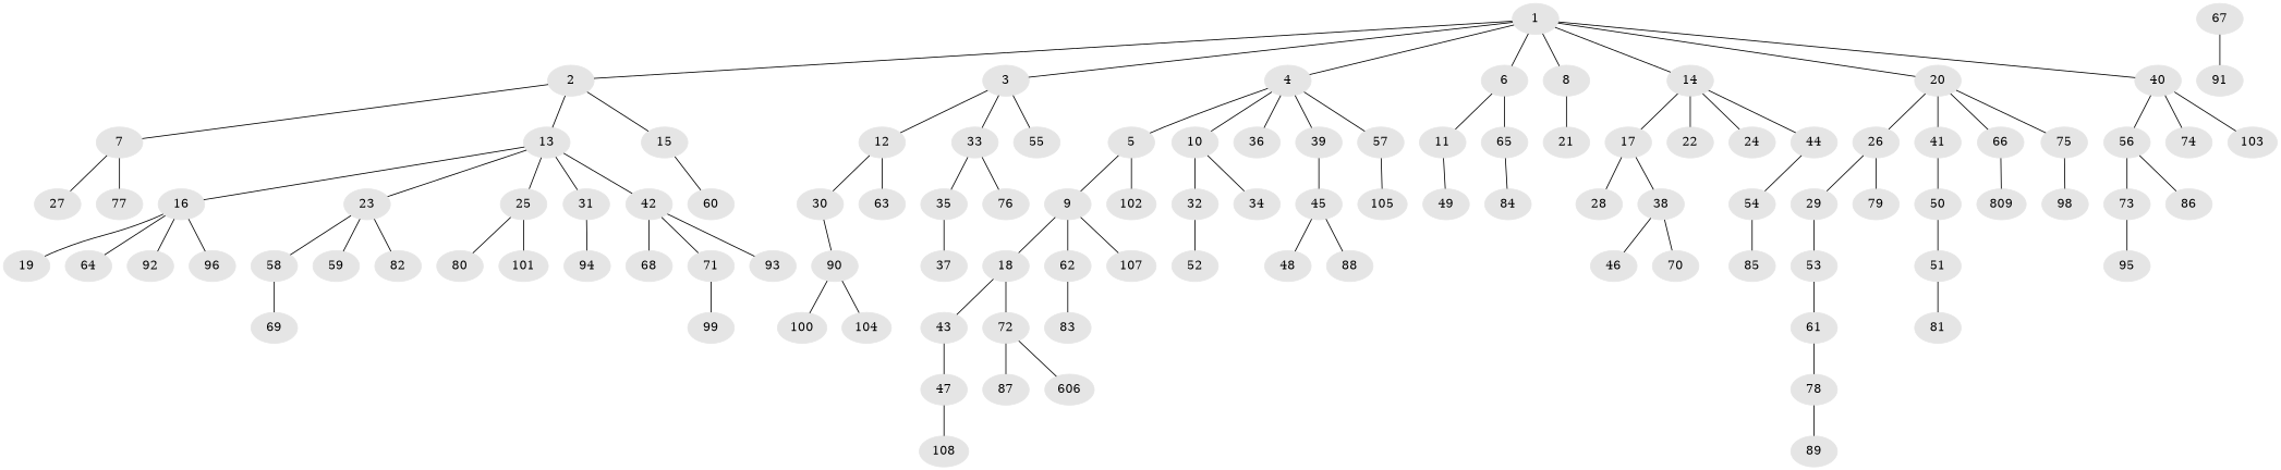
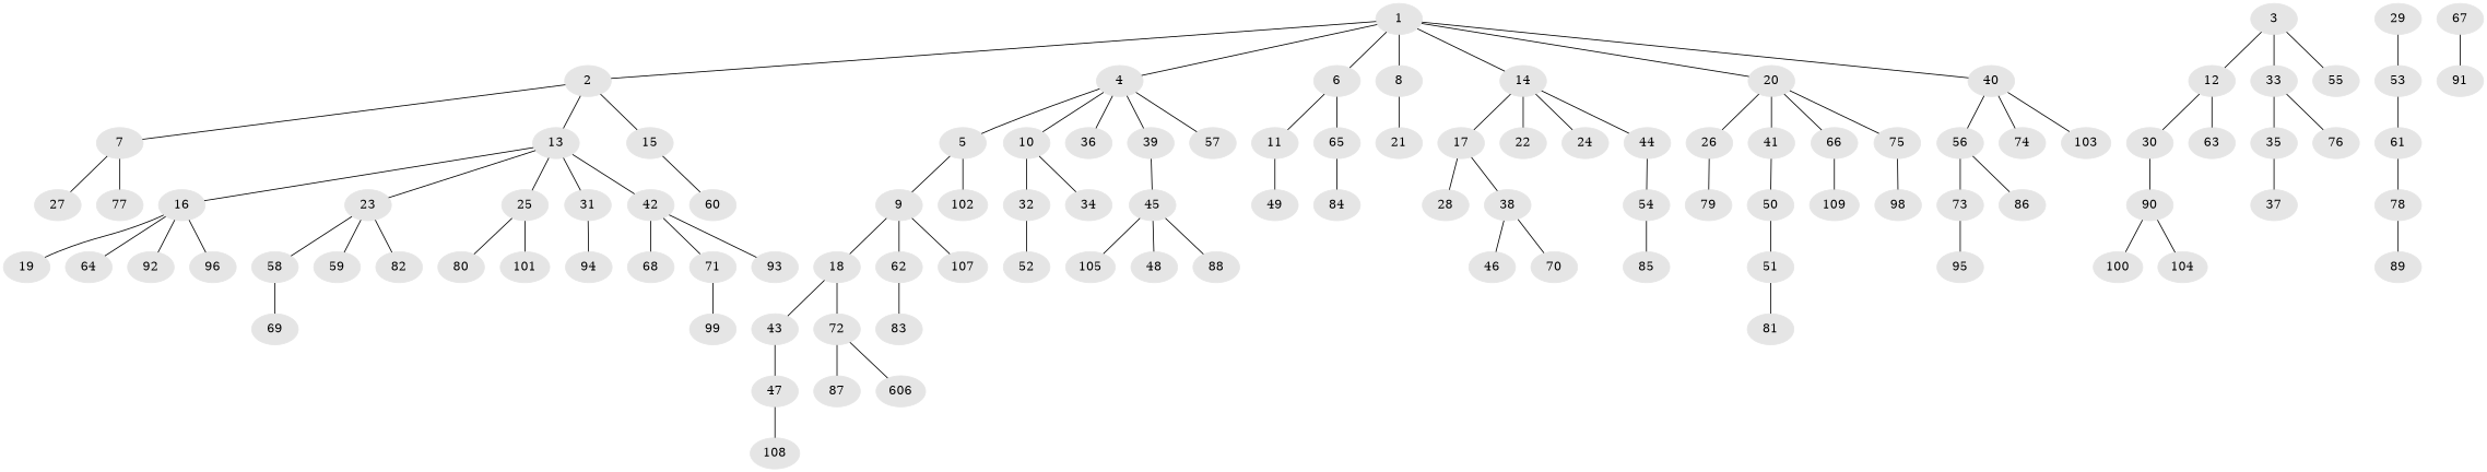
  graph {
    node [color=gray90 style=filled]
    1
    2
    3
    4
    6
    8
    14
    20
    40
    7
    13
    15
    12
    33
    55
    5
    10
    36
    39
    57
    11
    65
    21
    17
    22
    24
    44
    26
    41
    66
    75
    56
    74
    103
    27
    77
    16
    23
    25
    31
    42
    60
    30
    63
    35
    76
    9
    102
    32
    34
    45
    105
    18
    62
    107
    49
    84
    43
    72
    83
    52
    90
    19
    64
    92
    96
    58
    59
    82
    80
    101
    94
    68
    71
    93
    28
    38
    54
    46
    70
    47
    87
    n83 [label=606]
    29
    79
    50
-   109 [label=809]
+   109
    98
    69
    53
    61
    100
    104
    37
    48
    88
    73
    86
    51
    99
    108
    85
    81
    78
    95
    89
    67
    91
    1 -- 2
-   1 -- 3
    1 -- 4
    1 -- 6
    1 -- 8
    1 -- 14
    1 -- 20
    1 -- 40
    2 -- 7
    2 -- 13
    2 -- 15
    3 -- 12
    3 -- 33
    3 -- 55
    4 -- 5
    4 -- 10
    4 -- 36
    4 -- 39
    4 -- 57
    6 -- 11
    6 -- 65
    8 -- 21
    14 -- 17
    14 -- 22
    14 -- 24
    14 -- 44
    20 -- 26
    20 -- 41
    20 -- 66
    20 -- 75
    40 -- 56
    40 -- 74
    40 -- 103
    7 -- 27
    7 -- 77
    13 -- 16
    13 -- 23
    13 -- 25
    13 -- 31
    13 -- 42
    15 -- 60
    12 -- 30
    12 -- 63
    33 -- 35
    33 -- 76
    5 -- 9
    5 -- 102
    10 -- 32
    10 -- 34
    39 -- 45
-   57 -- 105
+   45 -- 105
    11 -- 49
    65 -- 84
    17 -- 28
    17 -- 38
    44 -- 54
-   26 -- 29
    26 -- 79
    41 -- 50
    66 -- 109
    75 -- 98
    56 -- 73
    56 -- 86
    16 -- 19
    16 -- 64
    16 -- 92
    16 -- 96
    23 -- 58
    23 -- 59
    23 -- 82
    25 -- 80
    25 -- 101
    31 -- 94
    42 -- 68
    42 -- 71
    42 -- 93
    30 -- 90
    35 -- 37
    9 -- 18
    9 -- 62
    9 -- 107
    32 -- 52
    45 -- 48
    45 -- 88
    18 -- 43
    18 -- 72
    62 -- 83
    43 -- 47
    72 -- 87
    72 -- n83
    90 -- 100
    90 -- 104
    58 -- 69
    71 -- 99
    38 -- 46
    38 -- 70
    54 -- 85
    47 -- 108
    29 -- 53
    50 -- 51
    53 -- 61
    61 -- 78
    73 -- 95
    51 -- 81
    78 -- 89
    67 -- 91
  }
